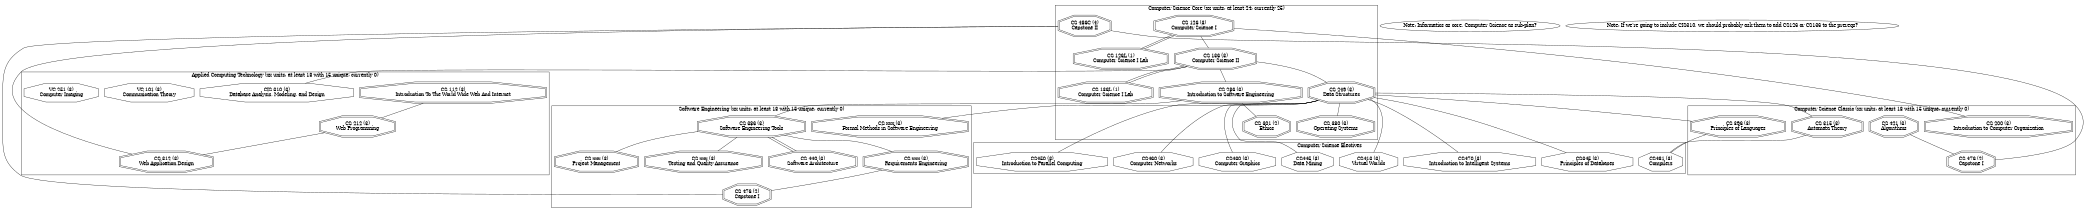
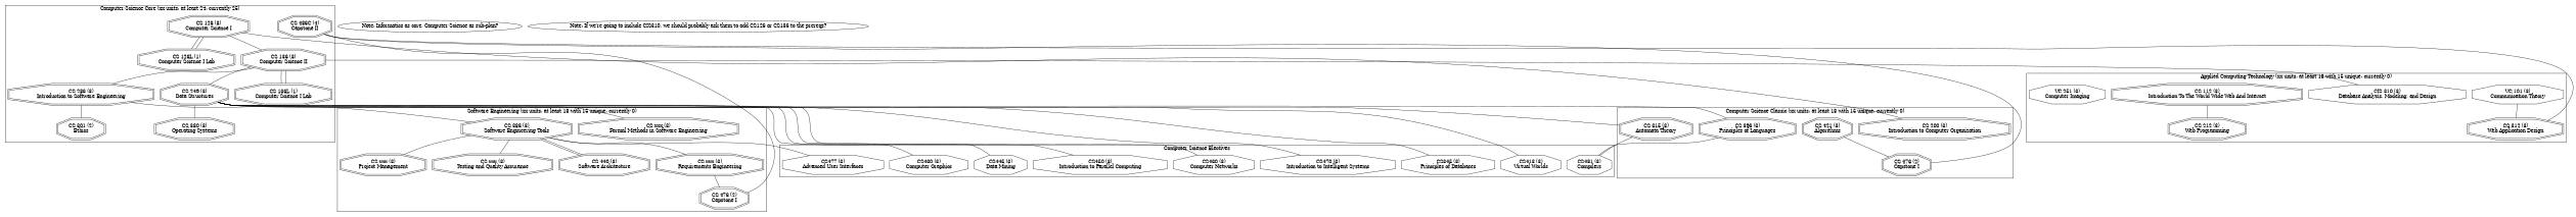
  graph {
    node [shape=doubleoctagon]
    edge [arrowhead=normal]
    n1 [label="CS 126 (3)\nComputer Science I"]
    n2 [label="CS 126L (1)\nComputer Science I Lab"]
    n3 [label="CS 136 (3)\nComputer Science II"]
    n4 [label="CS 136L (1)\nComputer Science I Lab"]
    n5 [label="CS 286 (3)\nIntroduction to Software Engineering"]
    n6 [label="CS 249 (3)\nData Structures"]
    n7 [label="CS 301 (2)\nEthics"]
    n8 [label="CS 380 (3)\nOperating Systems"]
    n9 [label="CS 486C (4)\nCapstone II"]
    n10 [label="CS 200 (3)\nIntroduction to Computer Organization"]
    n11 [label="CS 315 (3)\nAutomata Theory"]
    n12 [label="CS 396 (3)\nPrinciples of Languages"]
    n13 [label="CS 421 (3)\nAlgorithms"]
    n14 [label="CS 476 (2)\nCapstone I"]
    n15 [label="CS 386 (3)\nSoftware Engineering Tools"]
    n16 [label="CS 440 (3)\nSoftware Architecture"]
    n17 [label="CS xxx (3)\nRequirements Engineering"]
    n18 [label="CS xxx (3)\nProject Management"]
    n19 [label="CS xxx (3)\nTesting and Quality Assurance"]
    n20 [label="CS xxx (3)\nFormal Methods in Software Engineering"]
    n21 [label="CS 476 (2)\nCapstone I"]
    n22 [label="CS 112 (3)\nIntroduction To The World Wide Web And Internet"]
    n23 [label="CS 212 (3)\nWeb Programming"]
    n24 [label="CS 312 (3)\nWeb Application Design"]
    n25 [label="CIS 310 (3)\nDatabase Analysis, Modeling, and Design" shape=octagon]
    n26 [label="VC 101 (3)\nCommunication Theory" shape=octagon]
    n27 [label="VC 251 (3)\nComputer Imaging" shape=octagon]
    n28 [label="CS345 (3)\nPrinciples of Databases" shape=octagon]
    n29 [label="CS413 (3)\nVirtual Worlds" shape=octagon]
    n30 [label="CS430 (3)\nComputer Graphics" shape=octagon]
    n31 [label="CS445 (3)\nData Mining" shape=octagon]
    n32 [label="CS450 (3)\nIntroduction to Parallel Computing" shape=octagon]
    n33 [label="CS460 (3)\nComputer Networks" shape=octagon]
    n34 [label="CS470 (3)\nIntroduction to Intelligent Systems" shape=octagon]
+   n35 [label="CS477 (3)\nAdvanced User Interfaces" shape=octagon]
    n36 [label="CS481 (3)\nCompilers" shape=octagon]
    n37 [label="Note: Informatics as core, Computer Science as sub-plan?" shape=""]
    n38 [label="Note: If we're going to include CIS310, we should probably ask them to add CS126 or CS136 to the prereqs?" shape=""]
    subgraph cluster_1 {
      label="Computer Science Core (xx units; at least 24; currently 25)"
      n1
      n2
      n3
      n4
      n5
      n6
      n7
      n8
      n9
    }
    subgraph cluster_2 {
      label="Computer Science Classic (xx units; at least 18 with 15 unique; currently 0)"
      n10
      n11
      n12
      n13
      n14
    }
    subgraph cluster_3 {
      label="Software Engineering (xx units; at least 18 with 15 unique; currently 0)"
      n15
      n16
      n17
      n18
      n19
      n20
      n21
    }
    subgraph cluster_4 {
      label="Applied Computing Technology (xx units; at least 18 with 15 unique; currently 0)"
      n22
      n23
      n24
      n25
      n26
      n27
    }
    subgraph cluster_5 {
      label="Computer Science Electives"
      n28
      n29
      n30
      n31
      n32
      n33
      n34
+     n35
      n36
    }
    n1 -- n2 [arrowhead=odot]
    n1 -- n3
    n1 -- n10
    n2 -- n1 [arrowhead=odot]
    n3 -- n4 [arrowhead=odot]
    n3 -- n5
    n3 -- n6
    n3 -- n25
    n4 -- n3 [arrowhead=odot]
    n5 -- n7
    n5 -- n15
    n6 -- n8
    n6 -- n11
    n6 -- n12
    n6 -- n20
    n6 -- n28
    n6 -- n29
    n6 -- n30
    n6 -- n31
    n6 -- n32
    n6 -- n33
    n6 -- n34
    n11 -- n36
    n12 -- n36
    n13 -- n14
    n14 -- n9
    n15 -- n16
    n15 -- n16
    n15 -- n17
    n15 -- n18
    n15 -- n19
+   n15 -- n35
    n17 -- n21
    n21 -- n9
    n22 -- n23
-   n23 -- n24
+   n26 -- n24
    n24 -- n9
  }
